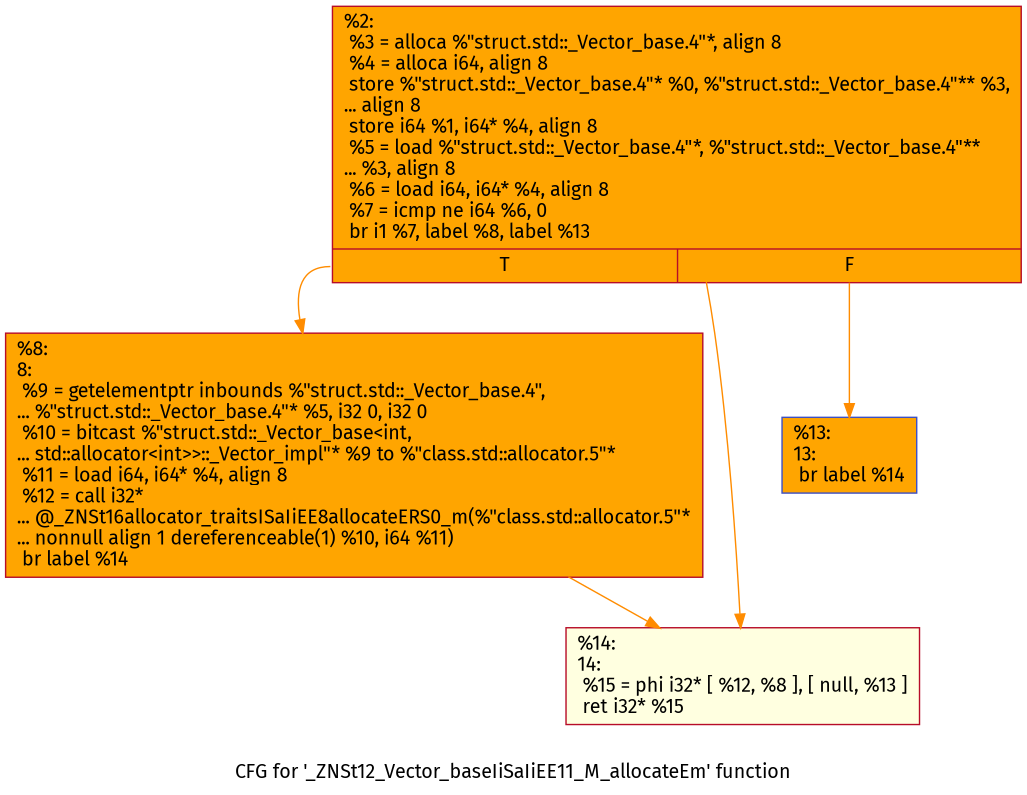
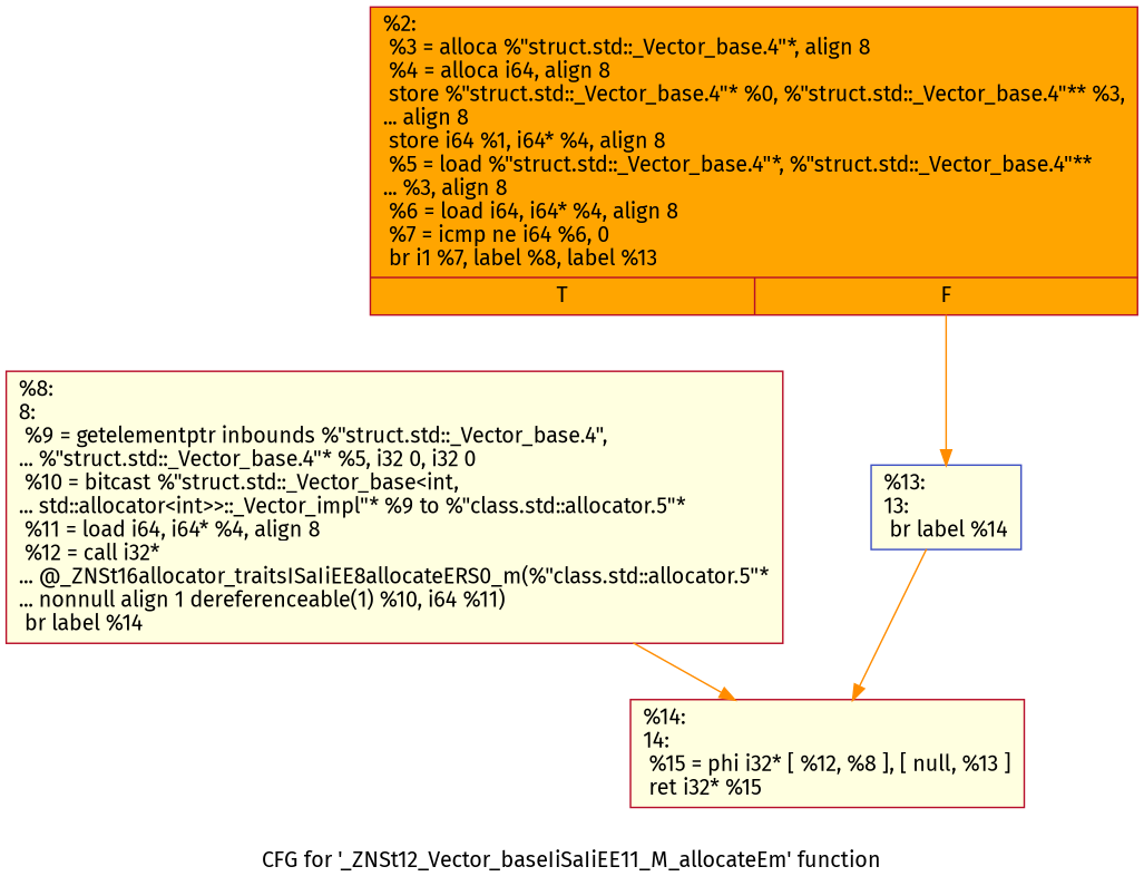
  digraph {
    fontname="Fira Sans"
    label="CFG for '_ZNSt12_Vector_baseIiSaIiEE11_M_allocateEm' function"
    node [color="#b70d28ff" fillcolor=orange fontname="Fira Sans" shape=record style=filled]
    edge [color=darkorange fontname="Fira Sans"]
    n1 [label="{%2:\l  %3 = alloca %\"struct.std::_Vector_base.4\"*, align 8\l  %4 = alloca i64, align 8\l  store %\"struct.std::_Vector_base.4\"* %0, %\"struct.std::_Vector_base.4\"** %3,\l... align 8\l  store i64 %1, i64* %4, align 8\l  %5 = load %\"struct.std::_Vector_base.4\"*, %\"struct.std::_Vector_base.4\"**\l... %3, align 8\l  %6 = load i64, i64* %4, align 8\l  %7 = icmp ne i64 %6, 0\l  br i1 %7, label %8, label %13\l|{<s0>T|<s1>F}}"]
-   n2 [label="{%8:\l8:                                                \l  %9 = getelementptr inbounds %\"struct.std::_Vector_base.4\",\l... %\"struct.std::_Vector_base.4\"* %5, i32 0, i32 0\l  %10 = bitcast %\"struct.std::_Vector_base\<int,\l... std::allocator\<int\>\>::_Vector_impl\"* %9 to %\"class.std::allocator.5\"*\l  %11 = load i64, i64* %4, align 8\l  %12 = call i32*\l... @_ZNSt16allocator_traitsISaIiEE8allocateERS0_m(%\"class.std::allocator.5\"*\l... nonnull align 1 dereferenceable(1) %10, i64 %11)\l  br label %14\l}"]
-   n3 [color="#3d50c3ff" label="{%13:\l13:                                               \l  br label %14\l}"]
+   n2 [fillcolor=lightyellow label="{%8:\l8:                                                \l  %9 = getelementptr inbounds %\"struct.std::_Vector_base.4\",\l... %\"struct.std::_Vector_base.4\"* %5, i32 0, i32 0\l  %10 = bitcast %\"struct.std::_Vector_base\<int,\l... std::allocator\<int\>\>::_Vector_impl\"* %9 to %\"class.std::allocator.5\"*\l  %11 = load i64, i64* %4, align 8\l  %12 = call i32*\l... @_ZNSt16allocator_traitsISaIiEE8allocateERS0_m(%\"class.std::allocator.5\"*\l... nonnull align 1 dereferenceable(1) %10, i64 %11)\l  br label %14\l}"]
+   n3 [color="#3d50c3ff" fillcolor=lightyellow label="{%13:\l13:                                               \l  br label %14\l}"]
    n4 [fillcolor=lightyellow label="{%14:\l14:                                               \l  %15 = phi i32* [ %12, %8 ], [ null, %13 ]\l  ret i32* %15\l}"]
-   n1 -> n2 [tailport=s0]
    n1 -> n3 [tailport=s1]
    n2 -> n4
-   n1 -> n4
+   n3 -> n4
  }
